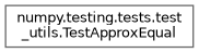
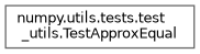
  digraph {
    rankdir=LR
-   n1 [color=grey40 fillcolor=white fontname=Helvetica fontsize=10 height=0.2 label="numpy.testing.tests.test\l_utils.TestApproxEqual" shape=box style=filled width=0.4]
+   n1 [color=grey40 fillcolor=white fontname=Helvetica fontsize=10 height=0.2 label="numpy.utils.tests.test\l_utils.TestApproxEqual" shape=box style=filled width=0.4]
  }
